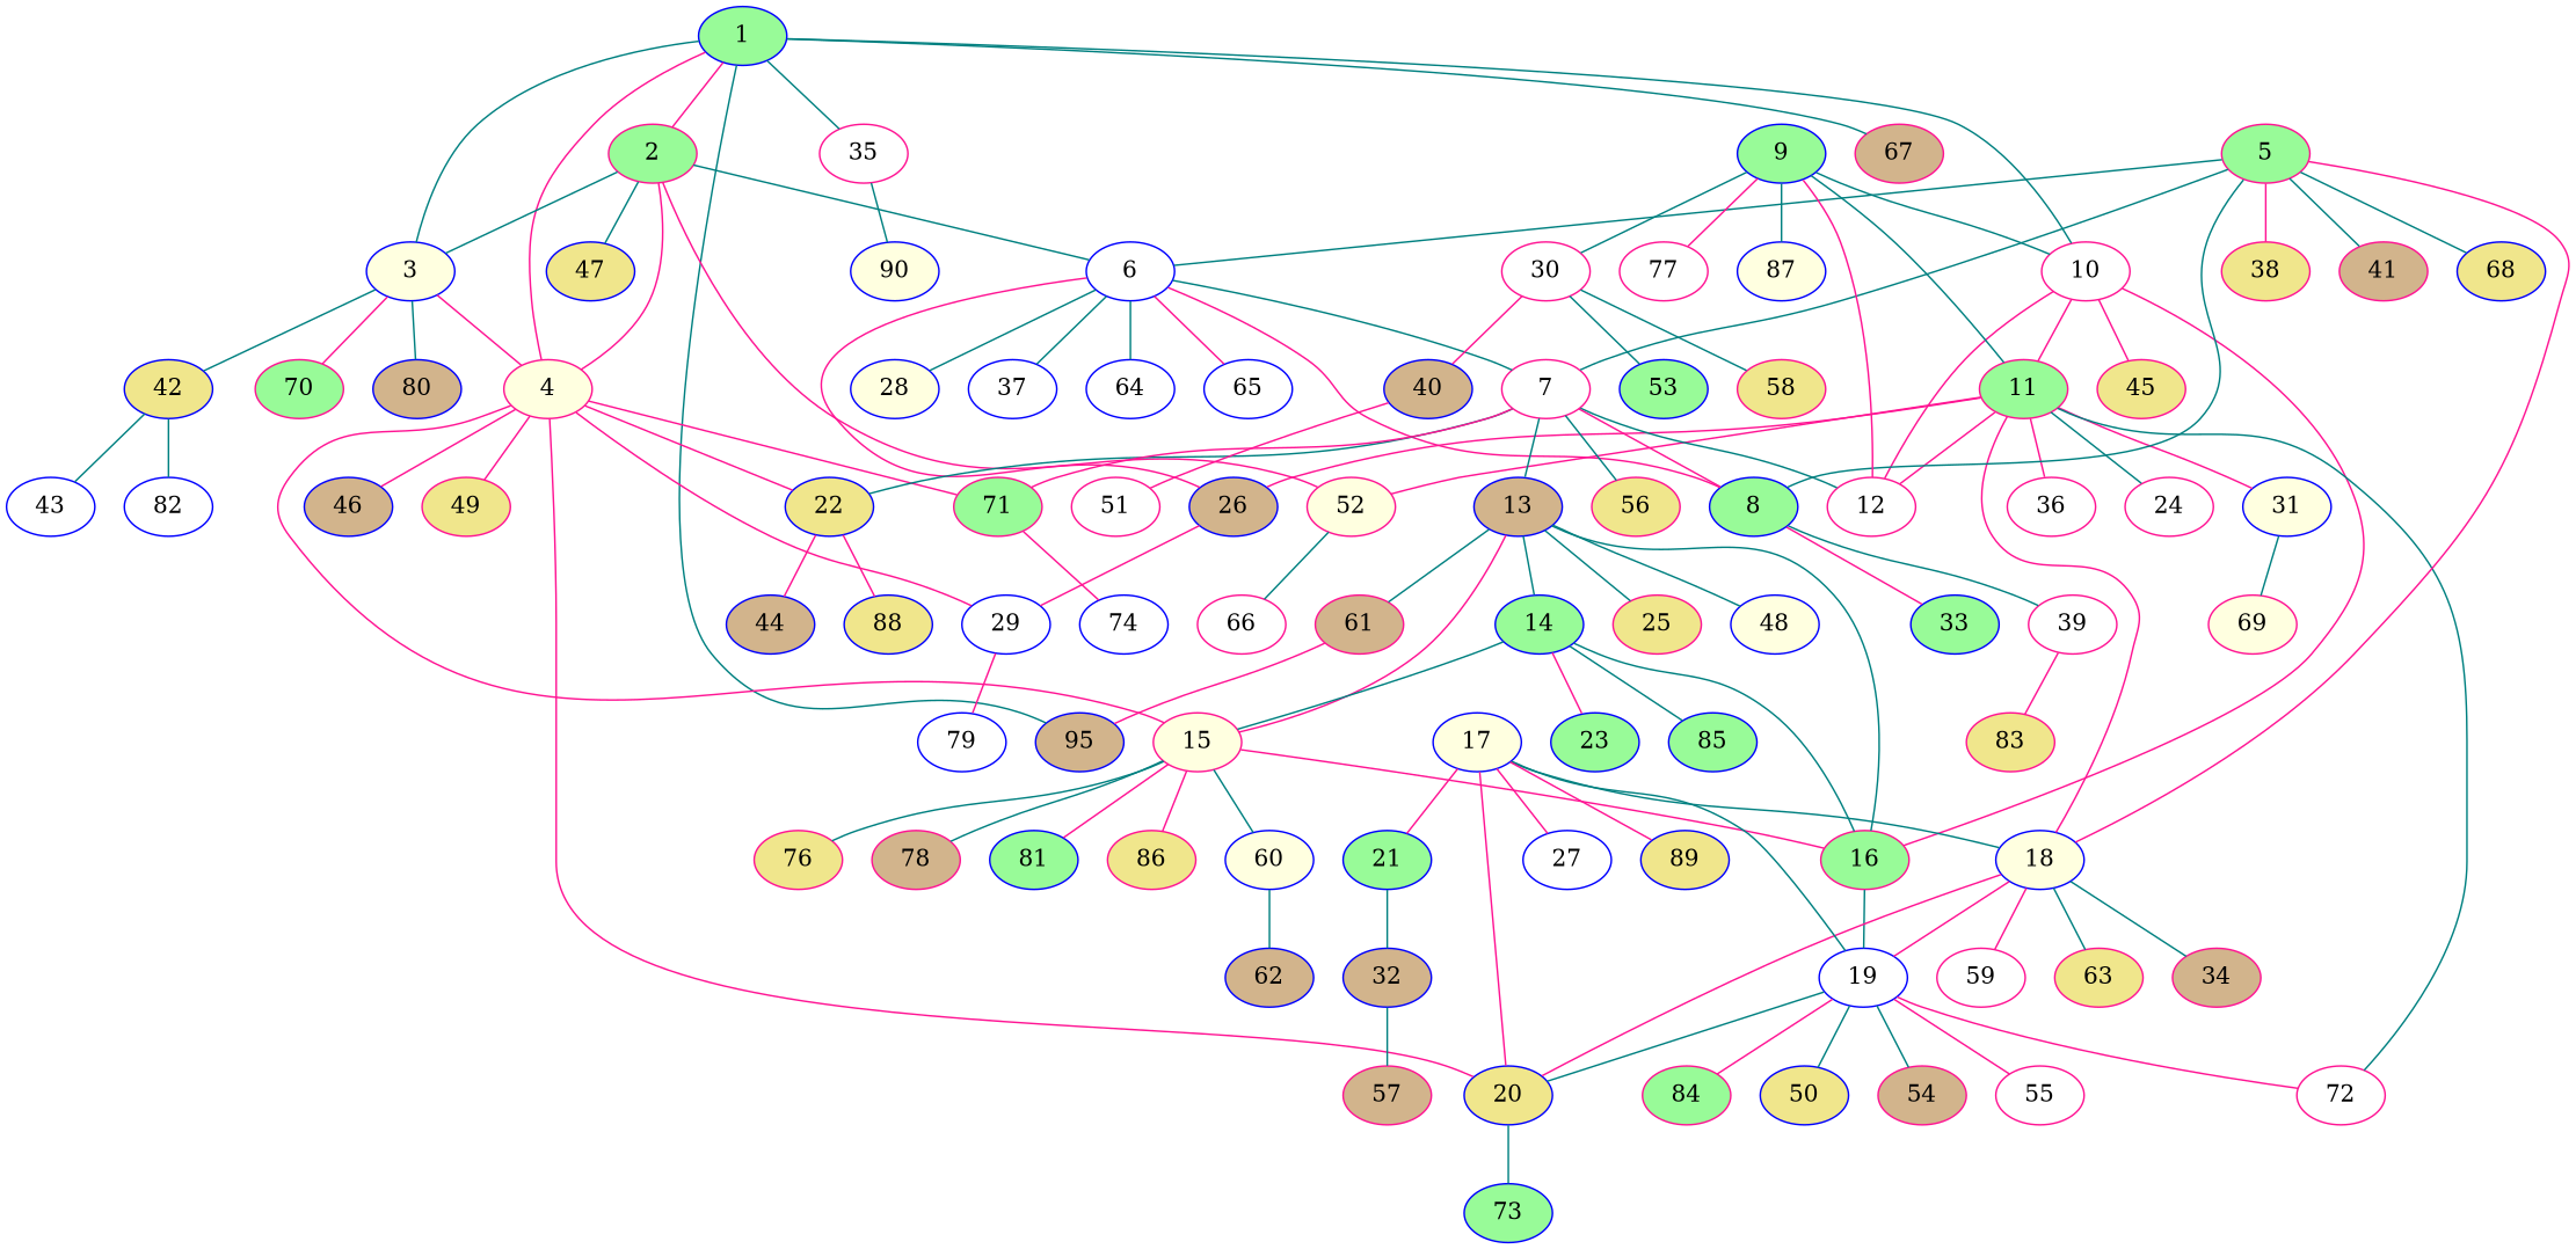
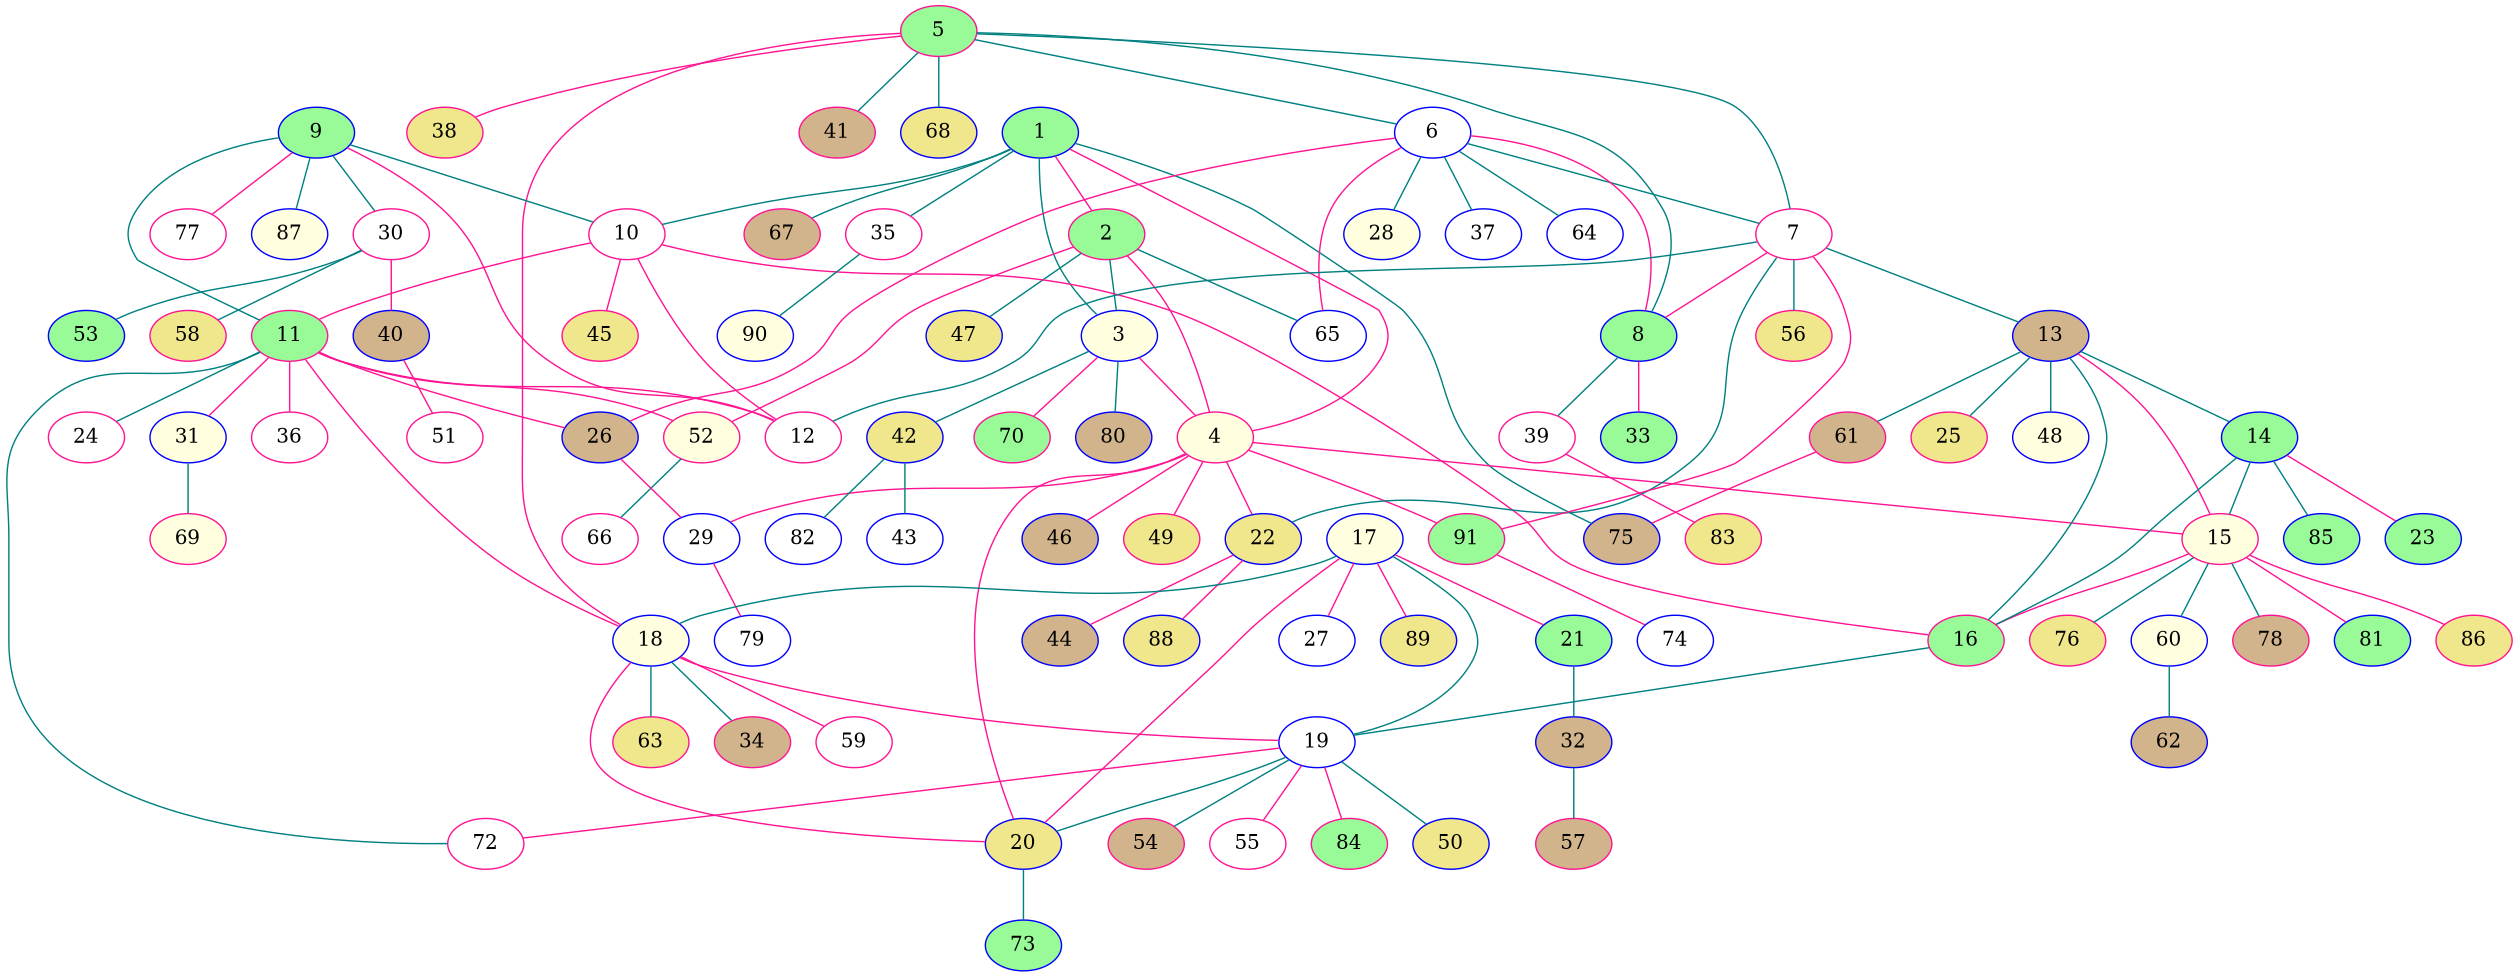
  graph {
    node [color=blue fillcolor=white style=filled]
    edge [color=teal]
    1 [fillcolor=palegreen]
    2 [color=deeppink fillcolor=palegreen]
    3 [fillcolor=lightyellow]
    4 [color=deeppink fillcolor=lightyellow]
    10 [color=deeppink]
    35 [color=deeppink]
    67 [color=deeppink fillcolor=tan]
-   75 [fillcolor=tan label=95]
+   75 [fillcolor=tan]
    6
    47 [fillcolor=khaki]
    52 [color=deeppink fillcolor=lightyellow]
    42 [fillcolor=khaki]
    70 [color=deeppink fillcolor=palegreen]
    80 [fillcolor=tan]
    15 [color=deeppink fillcolor=lightyellow]
    20 [fillcolor=khaki]
    22 [fillcolor=khaki]
    29
    46 [fillcolor=tan]
    49 [color=deeppink fillcolor=khaki]
-   71 [color=deeppink fillcolor=palegreen]
+   71 [color=deeppink fillcolor=palegreen label=91]
    12 [color=deeppink]
    11 [color=deeppink fillcolor=palegreen]
    16 [color=deeppink fillcolor=palegreen]
    45 [color=deeppink fillcolor=khaki]
    90 [fillcolor=lightyellow]
    7 [color=deeppink]
    8 [fillcolor=palegreen]
    26 [fillcolor=tan]
    28 [fillcolor=lightyellow]
    37
    64
    65
    66 [color=deeppink]
    43
    82
    60 [fillcolor=lightyellow]
    76 [color=deeppink fillcolor=khaki]
    78 [color=deeppink fillcolor=tan]
    81 [fillcolor=palegreen]
    86 [color=deeppink fillcolor=khaki]
    73 [fillcolor=palegreen]
    44 [fillcolor=tan]
    88 [fillcolor=khaki]
    79
    74
    5 [color=deeppink fillcolor=palegreen]
    18 [fillcolor=lightyellow]
    38 [color=deeppink fillcolor=khaki]
    41 [color=deeppink fillcolor=tan]
    68 [fillcolor=khaki]
    13 [fillcolor=tan]
    56 [color=deeppink fillcolor=khaki]
    33 [fillcolor=palegreen]
    39 [color=deeppink]
    19
    34 [color=deeppink fillcolor=tan]
    59 [color=deeppink]
    63 [color=deeppink fillcolor=khaki]
    14 [fillcolor=palegreen]
    25 [color=deeppink fillcolor=khaki]
    48 [fillcolor=lightyellow]
    61 [color=deeppink fillcolor=tan]
    83 [color=deeppink fillcolor=khaki]
    9 [fillcolor=palegreen]
    30 [color=deeppink]
    77 [color=deeppink]
    87 [fillcolor=lightyellow]
    24 [color=deeppink]
    31 [fillcolor=lightyellow]
    36 [color=deeppink]
    72 [color=deeppink]
    40 [fillcolor=tan]
    53 [fillcolor=palegreen]
    58 [color=deeppink fillcolor=khaki]
    69 [color=deeppink fillcolor=lightyellow]
    23 [fillcolor=palegreen]
    85 [fillcolor=palegreen]
    62 [fillcolor=tan]
    50 [fillcolor=khaki]
    54 [color=deeppink fillcolor=tan]
    55 [color=deeppink]
    84 [color=deeppink fillcolor=palegreen]
    17 [fillcolor=lightyellow]
    21 [fillcolor=palegreen]
    27
    89 [fillcolor=khaki]
    32 [fillcolor=tan]
    57 [color=deeppink fillcolor=tan]
    51 [color=deeppink]
    1 -- 2 [color=deeppink]
    1 -- 3
    1 -- 4 [color=deeppink]
    1 -- 10
    1 -- 35
    1 -- 67
    1 -- 75
    2 -- 3
    2 -- 4 [color=deeppink]
-   2 -- 6
+   2 -- 65
    2 -- 47
    2 -- 52 [color=deeppink]
    3 -- 4 [color=deeppink]
    3 -- 42
    3 -- 70 [color=deeppink]
    3 -- 80
    4 -- 15 [color=deeppink]
    4 -- 20 [color=deeppink]
    4 -- 22 [color=deeppink]
    4 -- 29 [color=deeppink]
    4 -- 46 [color=deeppink]
    4 -- 49 [color=deeppink]
    4 -- 71 [color=deeppink]
    10 -- 12 [color=deeppink]
    10 -- 11 [color=deeppink]
    10 -- 16 [color=deeppink]
    10 -- 45 [color=deeppink]
    35 -- 90
    6 -- 7
    6 -- 8 [color=deeppink]
    6 -- 26 [color=deeppink]
    6 -- 28
    6 -- 37
    6 -- 64
    6 -- 65 [color=deeppink]
    52 -- 66
    42 -- 43
    42 -- 82
    15 -- 16 [color=deeppink]
    15 -- 60
    15 -- 76
    15 -- 78
    15 -- 81 [color=deeppink]
    15 -- 86 [color=deeppink]
    20 -- 73
    22 -- 44 [color=deeppink]
    22 -- 88 [color=deeppink]
    29 -- 79 [color=deeppink]
    71 -- 74 [color=deeppink]
    11 -- 52 [color=deeppink]
    11 -- 12 [color=deeppink]
    11 -- 26 [color=deeppink]
    11 -- 18 [color=deeppink]
    11 -- 24
    11 -- 31 [color=deeppink]
    11 -- 36 [color=deeppink]
    11 -- 72
    16 -- 19
    7 -- 22
    7 -- 71 [color=deeppink]
    7 -- 12
    7 -- 8 [color=deeppink]
    7 -- 13
    7 -- 56
    8 -- 33 [color=deeppink]
    8 -- 39
    26 -- 29 [color=deeppink]
    60 -- 62
    5 -- 6
    5 -- 7
    5 -- 8
    5 -- 18 [color=deeppink]
    5 -- 38 [color=deeppink]
    5 -- 41
    5 -- 68
    18 -- 20 [color=deeppink]
    18 -- 19 [color=deeppink]
    18 -- 34
    18 -- 59 [color=deeppink]
    18 -- 63
    13 -- 15 [color=deeppink]
    13 -- 16
    13 -- 14
    13 -- 25
    13 -- 48
    13 -- 61
    39 -- 83 [color=deeppink]
    19 -- 20
    19 -- 72 [color=deeppink]
    19 -- 50
    19 -- 54
    19 -- 55 [color=deeppink]
    19 -- 84 [color=deeppink]
    14 -- 15
    14 -- 16
    14 -- 23 [color=deeppink]
    14 -- 85
    61 -- 75 [color=deeppink]
    9 -- 10
    9 -- 12 [color=deeppink]
    9 -- 11
    9 -- 30
    9 -- 77 [color=deeppink]
    9 -- 87
    30 -- 40 [color=deeppink]
    30 -- 53
    30 -- 58
    31 -- 69
    40 -- 51 [color=deeppink]
    17 -- 20 [color=deeppink]
    17 -- 18
    17 -- 19
    17 -- 21 [color=deeppink]
    17 -- 27 [color=deeppink]
    17 -- 89 [color=deeppink]
    21 -- 32
    32 -- 57
  }
